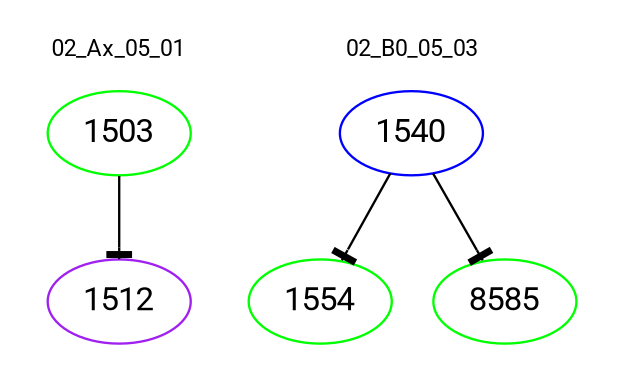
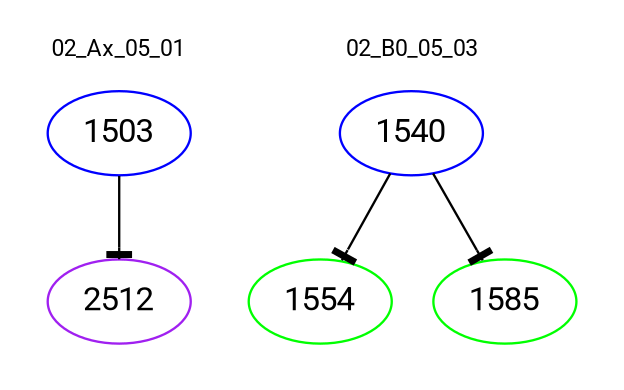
  digraph {
    fontname=Roboto
    node [color=blue fontname=Roboto]
    edge [arrowhead=tee color=black fontname=Roboto]
-   n1 [color=green label=1503]
-   n2 [color=purple label=1512]
+   n1 [label=1503]
+   n2 [color=purple label=2512]
    n3 [label=1540]
    n4 [color=green label=1554]
-   n5 [color=green label=8585]
+   n5 [color=green label=1585]
    subgraph cluster_1 {
      color=white
      fontsize=10
      label="02_Ax_05_01"
      n1
      n2
    }
    subgraph cluster_2 {
      color=white
      fontsize=10
      label="02_B0_05_03"
      n3
      n4
      n5
    }
    n1 -> n2
    n3 -> n4
    n3 -> n5
  }
